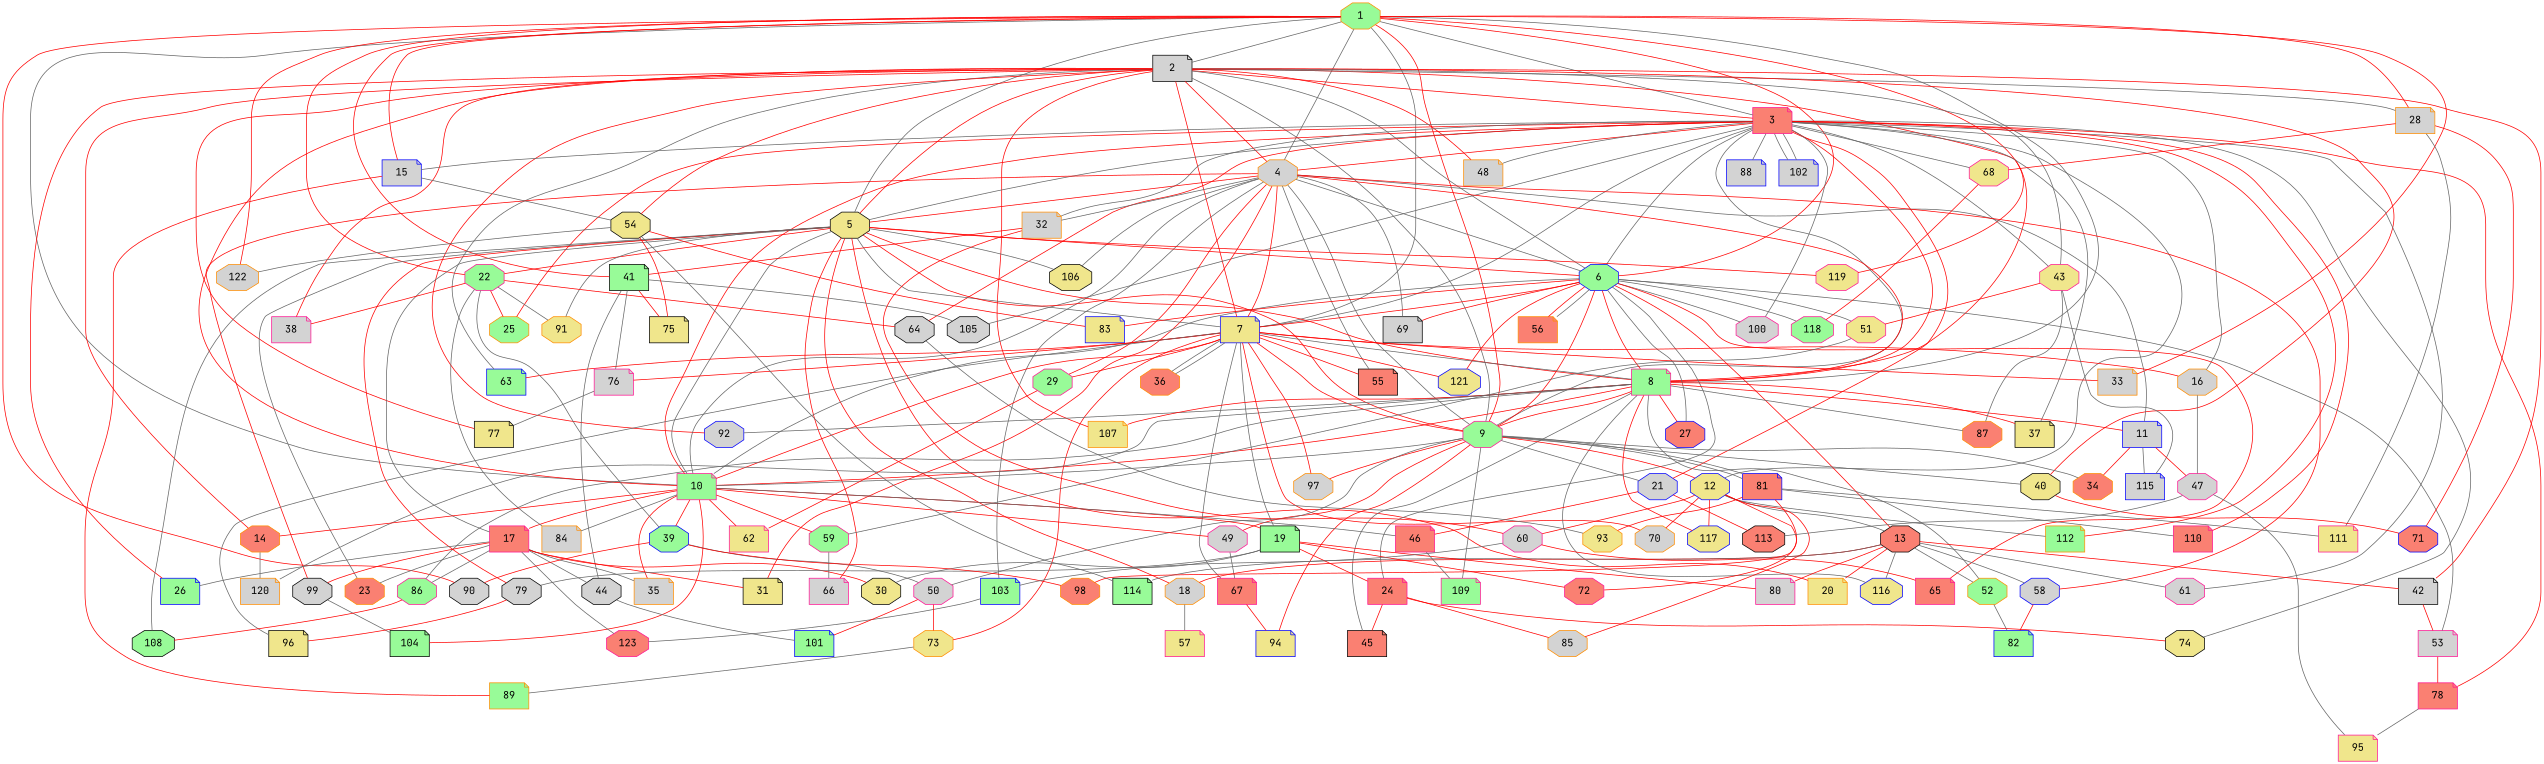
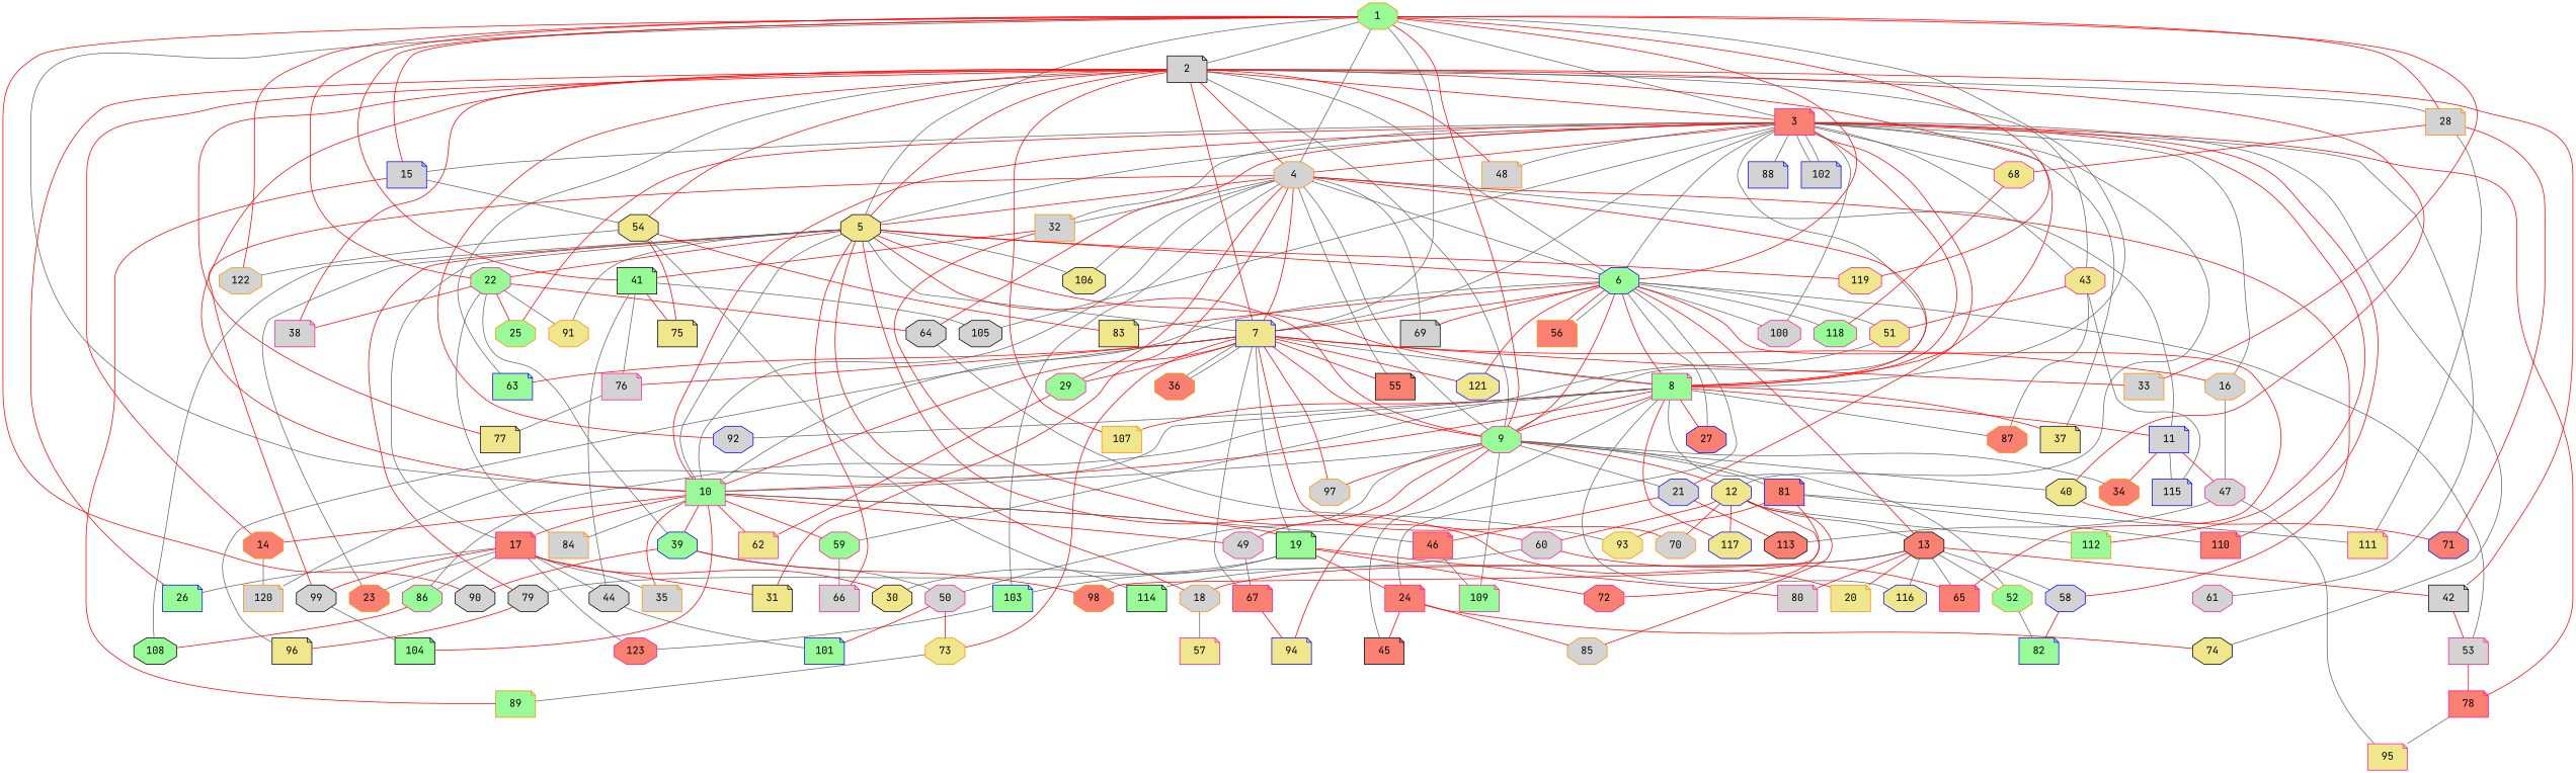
  graph {
    fontname="JetBrains Mono"
    node [color=deeppink fillcolor=lightgrey fontname="JetBrains Mono" shape=octagon style=filled]
    edge [color=red fontname="JetBrains Mono"]
    1 [color=darkorange fillcolor=palegreen]
    2 [color=black shape=note]
    3 [fillcolor=salmon shape=note]
    4 [color=darkorange]
    5 [color=black fillcolor=khaki]
    6 [color=blue fillcolor=palegreen]
    7 [color=blue fillcolor=khaki shape=note]
    8 [fillcolor=palegreen shape=note]
    9 [fillcolor=palegreen]
    10 [fillcolor=palegreen shape=note]
    15 [color=blue shape=note]
    22 [fillcolor=palegreen]
    28 [color=darkorange shape=note]
    33 [color=darkorange shape=note]
    41 [color=black fillcolor=palegreen shape=note]
    90 [color=black]
    119 [fillcolor=khaki]
    122 [color=darkorange]
    14 [color=darkorange fillcolor=salmon]
    26 [color=blue fillcolor=palegreen shape=note]
    38 [shape=note]
    40 [color=black fillcolor=khaki]
    42 [color=black shape=note]
    43 [fillcolor=khaki]
    48 [color=darkorange shape=note]
    54 [color=black fillcolor=khaki]
    63 [color=blue fillcolor=palegreen shape=note]
    77 [color=black fillcolor=khaki shape=note]
    92 [color=blue]
    107 [color=darkorange fillcolor=khaki shape=note]
    88 [color=blue shape=note]
    12 [color=blue fillcolor=khaki]
    16 [color=darkorange]
    21 [color=blue]
    25 [color=darkorange fillcolor=palegreen]
    32 [color=darkorange shape=note]
    37 [color=black fillcolor=khaki shape=note]
    61
    64 [color=black]
    68 [fillcolor=khaki]
    74 [color=black fillcolor=khaki]
    78 [fillcolor=salmon shape=note]
    100
    102 [color=blue shape=note]
    105 [color=black]
    110 [fillcolor=salmon shape=note]
    112 [color=darkorange fillcolor=palegreen shape=note]
    11 [color=blue shape=note]
    29 [fillcolor=palegreen]
    31 [color=black fillcolor=khaki shape=note]
    55 [color=black fillcolor=salmon shape=note]
    58 [color=blue]
    69 [color=black shape=note]
    99 [color=black]
    103 [color=blue fillcolor=palegreen shape=note]
    106 [color=black fillcolor=khaki]
    17 [fillcolor=salmon shape=note]
    18 [color=darkorange]
    20 [color=darkorange fillcolor=khaki shape=note]
    23 [color=darkorange fillcolor=salmon]
    66 [shape=note]
    79 [color=black]
    91 [color=darkorange fillcolor=khaki]
    108 [color=black fillcolor=palegreen]
    13 [color=black fillcolor=salmon]
    24 [fillcolor=salmon shape=note]
    27 [color=blue fillcolor=salmon]
    51 [fillcolor=khaki]
    53 [shape=note]
    56 [color=darkorange fillcolor=salmon shape=note]
    65 [fillcolor=salmon shape=note]
-   83 [color=blue fillcolor=khaki shape=note]
+   83 [color=black fillcolor=khaki shape=note]
    118 [fillcolor=palegreen]
    121 [color=blue fillcolor=khaki]
    19 [color=black fillcolor=palegreen shape=note]
    36 [color=darkorange fillcolor=salmon]
    67 [fillcolor=salmon shape=note]
    70 [color=darkorange]
    73 [color=darkorange fillcolor=khaki]
    76 [shape=note]
    96 [color=black fillcolor=khaki shape=note]
    97 [color=darkorange]
    45 [color=black fillcolor=salmon shape=note]
    52 [color=darkorange fillcolor=palegreen]
    86 [fillcolor=palegreen]
    87 [color=darkorange fillcolor=salmon]
    116 [color=blue fillcolor=khaki]
    117 [color=blue fillcolor=khaki]
    120 [color=darkorange shape=note]
    34 [color=darkorange fillcolor=salmon]
    49
    50
    81 [color=blue fillcolor=salmon shape=note]
    94 [color=blue fillcolor=khaki shape=note]
    109 [fillcolor=palegreen shape=note]
    35 [color=darkorange shape=note]
    39 [color=blue fillcolor=palegreen]
    46 [fillcolor=salmon shape=note]
    59 [fillcolor=palegreen]
    62 [fillcolor=khaki shape=note]
    84 [color=darkorange shape=note]
    104 [color=black fillcolor=palegreen shape=note]
    89 [color=darkorange fillcolor=palegreen shape=note]
    71 [color=blue fillcolor=salmon]
    111 [fillcolor=khaki shape=note]
    44 [color=black]
    75 [color=black fillcolor=khaki shape=note]
    115 [color=blue shape=note]
    114 [color=black fillcolor=palegreen shape=note]
    60
    72 [fillcolor=salmon]
    85 [color=darkorange]
    47
    113 [color=black fillcolor=salmon]
    93 [color=darkorange fillcolor=khaki]
    95 [fillcolor=khaki shape=note]
    82 [color=blue fillcolor=palegreen shape=note]
    123 [fillcolor=salmon]
    30 [color=black fillcolor=khaki]
    57 [fillcolor=khaki shape=note]
    80 [shape=note]
    101 [color=blue fillcolor=palegreen shape=note]
    98 [color=darkorange fillcolor=salmon]
    1 -- 2 [color=gray40]
    1 -- 3 [color=gray40]
    1 -- 4 [color=gray40]
    1 -- 5 [color=gray40]
    1 -- 6
    1 -- 7 [color=gray40]
    1 -- 8 [color=gray40]
    1 -- 9
    1 -- 10 [color=gray40]
    1 -- 15
    1 -- 22
    1 -- 28
    1 -- 33
    1 -- 41
    1 -- 90
    1 -- 119
    1 -- 122
    2 -- 3
    2 -- 4
    2 -- 5
    2 -- 6 [color=gray40]
    2 -- 7
    2 -- 8
    2 -- 9 [color=gray40]
    2 -- 10
    2 -- 28 [color=gray40]
    2 -- 14
    2 -- 26
    2 -- 38
    2 -- 40
    2 -- 42
    2 -- 43 [color=gray40]
    2 -- 48
    2 -- 54
    2 -- 63 [color=gray40]
    2 -- 77
    2 -- 92
    2 -- 107
    3 -- 4
    3 -- 5 [color=gray40]
    3 -- 6 [color=gray40]
    3 -- 7 [color=gray40]
    3 -- 8
    3 -- 9 [color=gray40]
    3 -- 10
    3 -- 15 [color=gray40]
    3 -- 43 [color=gray40]
    3 -- 48 [color=gray40]
    3 -- 88 [color=gray40]
    3 -- 12 [color=gray40]
    3 -- 16 [color=gray40]
    3 -- 21
    3 -- 25
    3 -- 32 [color=gray40]
    3 -- 37 [color=gray40]
    3 -- 61 [color=gray40]
    3 -- 64
    3 -- 68 [color=gray40]
    3 -- 74 [color=gray40]
    3 -- 78
    3 -- 100 [color=gray40]
    3 -- 102 [color=gray40]
    3 -- 102 [color=gray40]
    3 -- 105 [color=gray40]
    3 -- 110
    3 -- 112
    4 -- 5
    4 -- 6 [color=gray40]
    4 -- 7
    4 -- 8
    4 -- 9 [color=gray40]
    4 -- 10 [color=gray40]
    4 -- 32 [color=gray40]
    4 -- 11 [color=gray40]
    4 -- 29
    4 -- 31
    4 -- 55 [color=gray40]
    4 -- 58
    4 -- 69 [color=gray40]
    4 -- 99
    4 -- 103 [color=gray40]
    4 -- 106 [color=gray40]
    5 -- 6
    5 -- 7 [color=gray40]
    5 -- 8
    5 -- 9
    5 -- 10 [color=gray40]
    5 -- 22
    5 -- 119
    5 -- 106 [color=gray40]
    5 -- 17 [color=gray40]
    5 -- 18
    5 -- 20
    5 -- 23 [color=gray40]
    5 -- 66
    5 -- 79
    5 -- 91 [color=gray40]
    5 -- 108 [color=gray40]
    6 -- 7
    6 -- 8
    6 -- 9
    6 -- 10 [color=gray40]
    6 -- 100 [color=gray40]
    6 -- 69
    6 -- 13
    6 -- 24 [color=gray40]
    6 -- 27 [color=gray40]
    6 -- 51 [color=gray40]
    6 -- 53 [color=gray40]
    6 -- 56
    6 -- 56 [color=gray40]
    6 -- 65
    6 -- 83
    6 -- 118 [color=gray40]
    6 -- 121
    7 -- 8 [color=gray40]
    7 -- 9
    7 -- 10
    7 -- 33
    7 -- 63
    7 -- 16
    7 -- 29
    7 -- 55
    7 -- 121
    7 -- 19 [color=gray40]
    7 -- 36 [color=gray40]
    7 -- 36 [color=gray40]
    7 -- 67 [color=gray40]
    7 -- 70
    7 -- 73
    7 -- 76
    7 -- 96 [color=gray40]
    7 -- 97
    8 -- 9
    8 -- 10
    8 -- 92 [color=gray40]
    8 -- 107
    8 -- 37
    8 -- 11
    8 -- 27
    8 -- 45 [color=gray40]
    8 -- 52 [color=gray40]
    8 -- 86 [color=gray40]
    8 -- 87 [color=gray40]
    8 -- 116 [color=gray40]
    8 -- 117
    8 -- 120 [color=gray40]
    9 -- 10 [color=gray40]
    9 -- 40 [color=gray40]
    9 -- 12
    9 -- 21 [color=gray40]
    9 -- 97
    9 -- 34 [color=gray40]
    9 -- 49
    9 -- 50 [color=gray40]
    9 -- 81 [color=gray40]
    9 -- 81 [color=gray40]
    9 -- 94
    9 -- 109 [color=gray40]
    10 -- 14
    10 -- 17
    10 -- 19
    10 -- 49
    10 -- 35
    10 -- 39
    10 -- 46 [color=gray40]
    10 -- 59
    10 -- 62
    10 -- 84 [color=gray40]
    10 -- 104
    15 -- 54 [color=gray40]
    15 -- 89
    22 -- 38
    22 -- 25
    22 -- 64
    22 -- 91 [color=gray40]
    22 -- 39 [color=gray40]
    22 -- 84 [color=gray40]
    28 -- 68
    28 -- 71
    28 -- 111 [color=gray40]
    41 -- 105 [color=gray40]
    41 -- 76 [color=gray40]
    41 -- 44 [color=gray40]
    41 -- 75
    14 -- 120 [color=gray40]
    40 -- 71
    42 -- 53
    43 -- 51
    43 -- 87 [color=gray40]
    43 -- 115 [color=gray40]
    54 -- 122 [color=gray40]
    54 -- 83
    54 -- 75
    54 -- 114 [color=gray40]
    12 -- 112 [color=gray40]
    12 -- 13 [color=gray40]
    12 -- 70
    12 -- 117
    12 -- 60
    12 -- 72
    12 -- 85
    16 -- 47 [color=gray40]
    21 -- 46
    21 -- 113
    32 -- 41
    32 -- 60
    64 -- 93 [color=gray40]
    68 -- 118
    78 -- 95 [color=gray40]
    11 -- 34
    11 -- 115 [color=gray40]
    11 -- 47
    29 -- 62
    58 -- 82
    99 -- 104 [color=gray40]
    103 -- 123 [color=gray40]
    17 -- 26 [color=gray40]
    17 -- 31
    17 -- 99
    17 -- 23 [color=gray40]
    17 -- 86 [color=gray40]
    17 -- 35 [color=gray40]
    17 -- 44 [color=gray40]
    17 -- 123 [color=gray40]
    17 -- 30
    18 -- 57 [color=gray40]
    79 -- 96
    13 -- 42
-   13 -- 61 [color=gray40]
+   13 -- 65 [color=gray40]
    13 -- 58 [color=gray40]
    13 -- 18
    13 -- 20
    13 -- 52 [color=gray40]
    13 -- 116 [color=gray40]
    13 -- 114 [color=gray40]
    13 -- 80
    24 -- 74
    24 -- 45
    24 -- 85
    51 -- 59 [color=gray40]
    53 -- 78
    19 -- 79 [color=gray40]
    19 -- 24
    19 -- 72
    19 -- 30 [color=gray40]
    19 -- 80
    67 -- 94
    73 -- 89 [color=gray40]
    76 -- 77 [color=gray40]
    52 -- 82 [color=gray40]
    86 -- 108
    49 -- 67 [color=gray40]
    50 -- 73
    50 -- 101
    81 -- 110 [color=gray40]
    81 -- 111 [color=gray40]
    81 -- 93
    81 -- 98
    39 -- 90
    39 -- 50 [color=gray40]
    39 -- 98
    46 -- 109 [color=gray40]
    59 -- 66 [color=gray40]
    44 -- 101 [color=gray40]
    60 -- 103 [color=gray40]
    60 -- 65
    47 -- 113 [color=gray40]
    47 -- 95 [color=gray40]
  }
